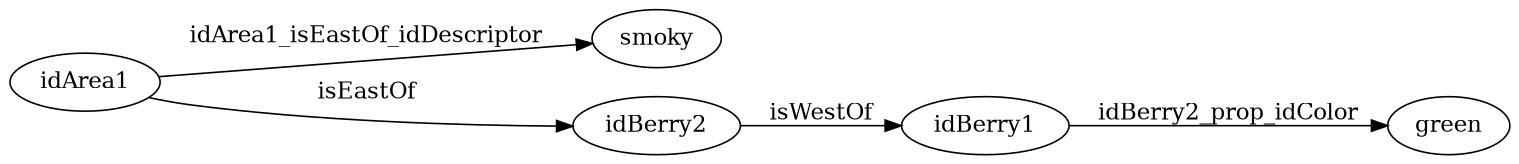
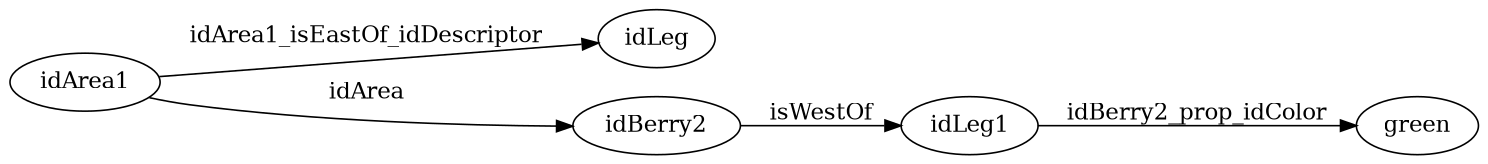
  strict digraph {
    rankdir=LR
    edge [edge_type=property]
    idArea1 [node_type=entity_node root=root]
-   smoky
+   smoky [label=idLeg]
    idBerry2
-   idLeg1 [label=idBerry1]
+   idLeg1
    green
    idArea1 -> smoky [label=idArea1_isEastOf_idDescriptor]
-   idArea1 -> idBerry2 [edge_type=relationship label=isEastOf]
+   idArea1 -> idBerry2 [edge_type=relationship label=idArea]
    idBerry2 -> idLeg1 [edge_type=relationship label=isWestOf]
    idLeg1 -> green [label=idBerry2_prop_idColor]
  }
